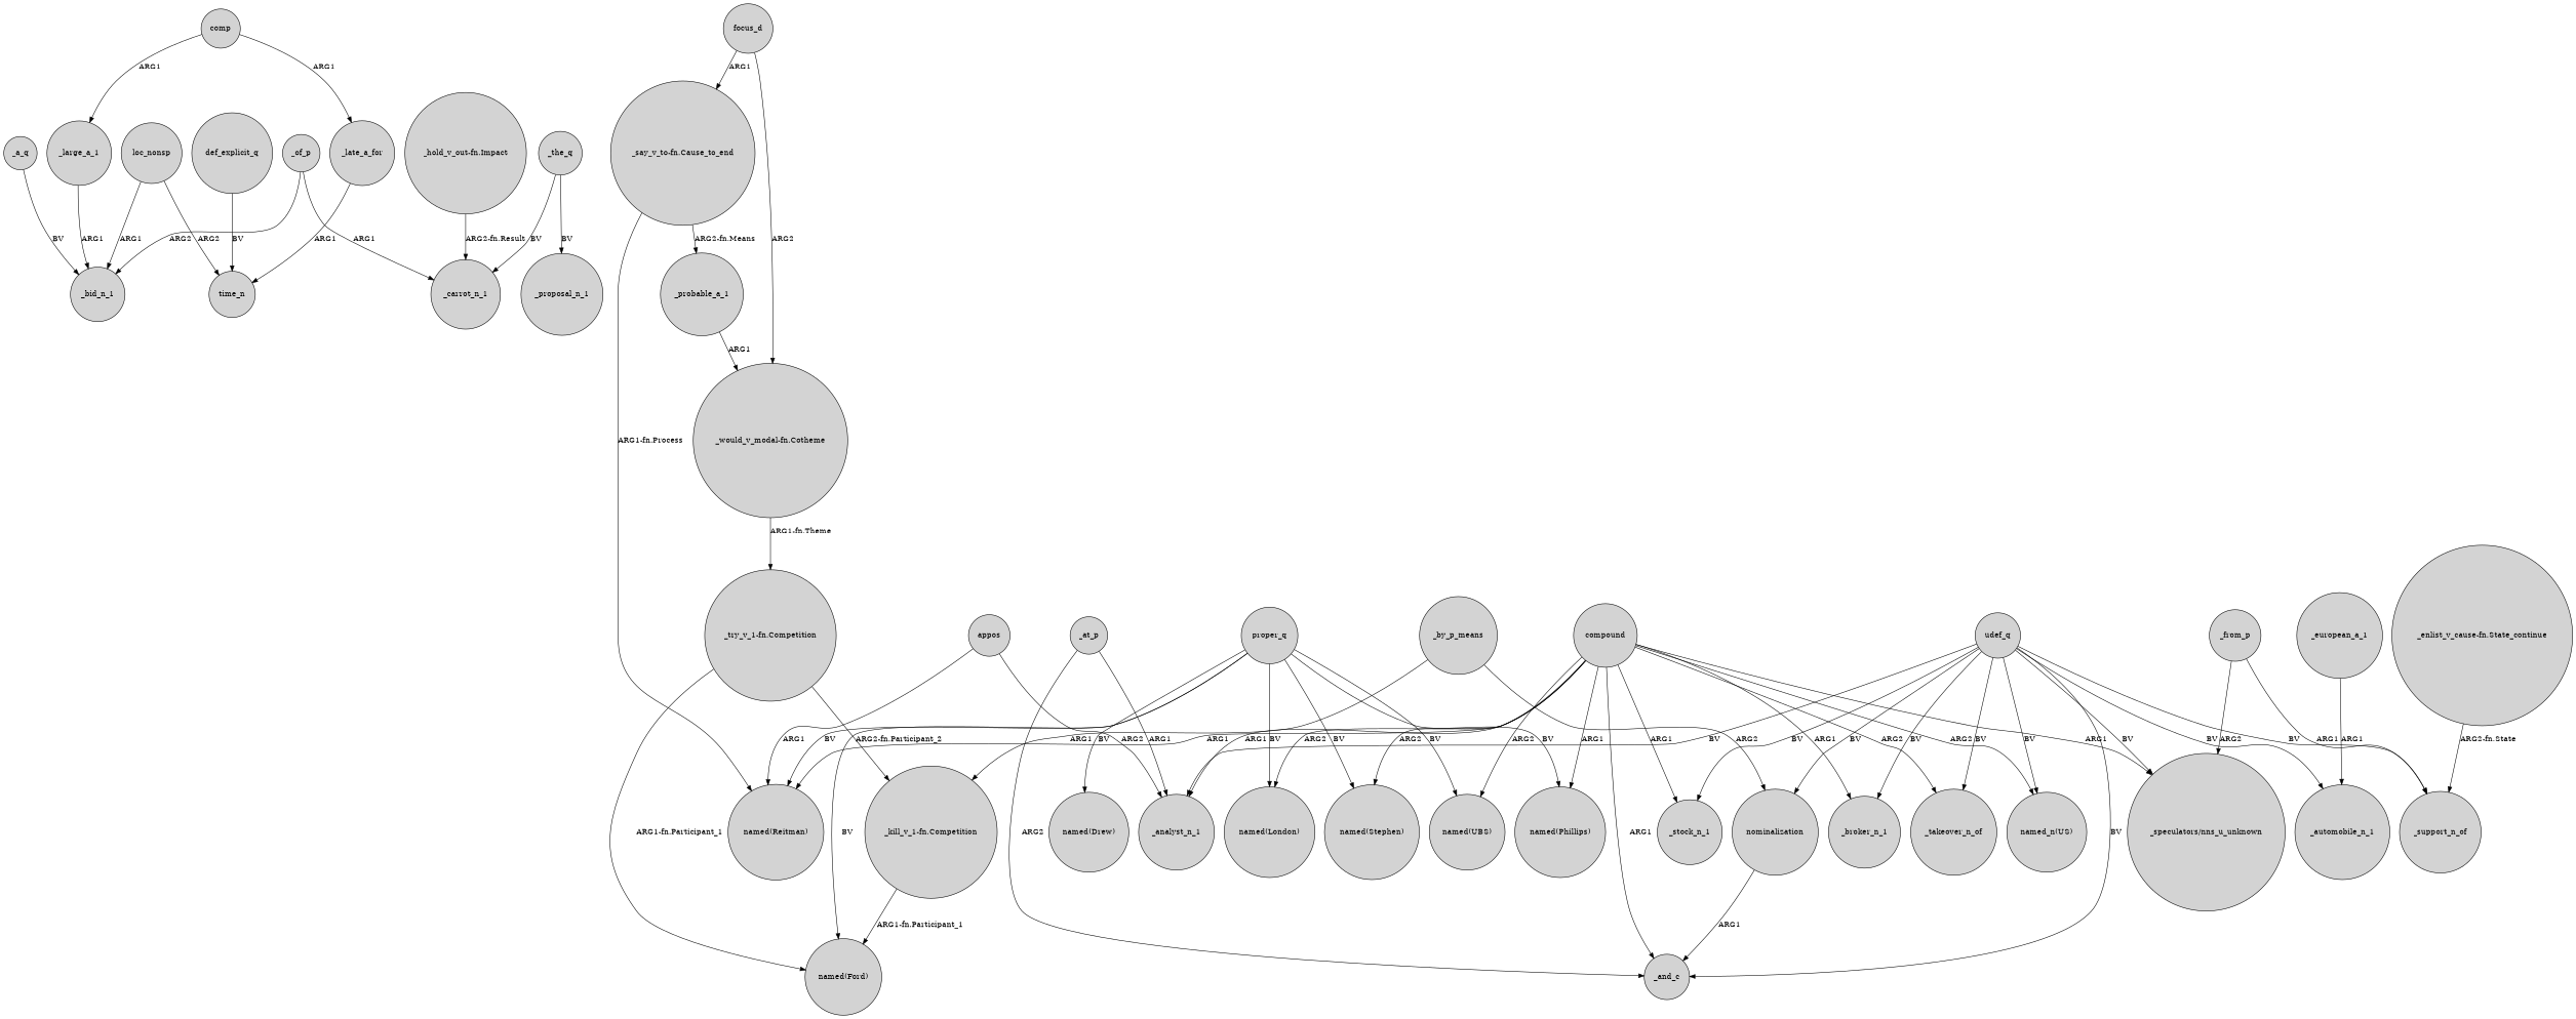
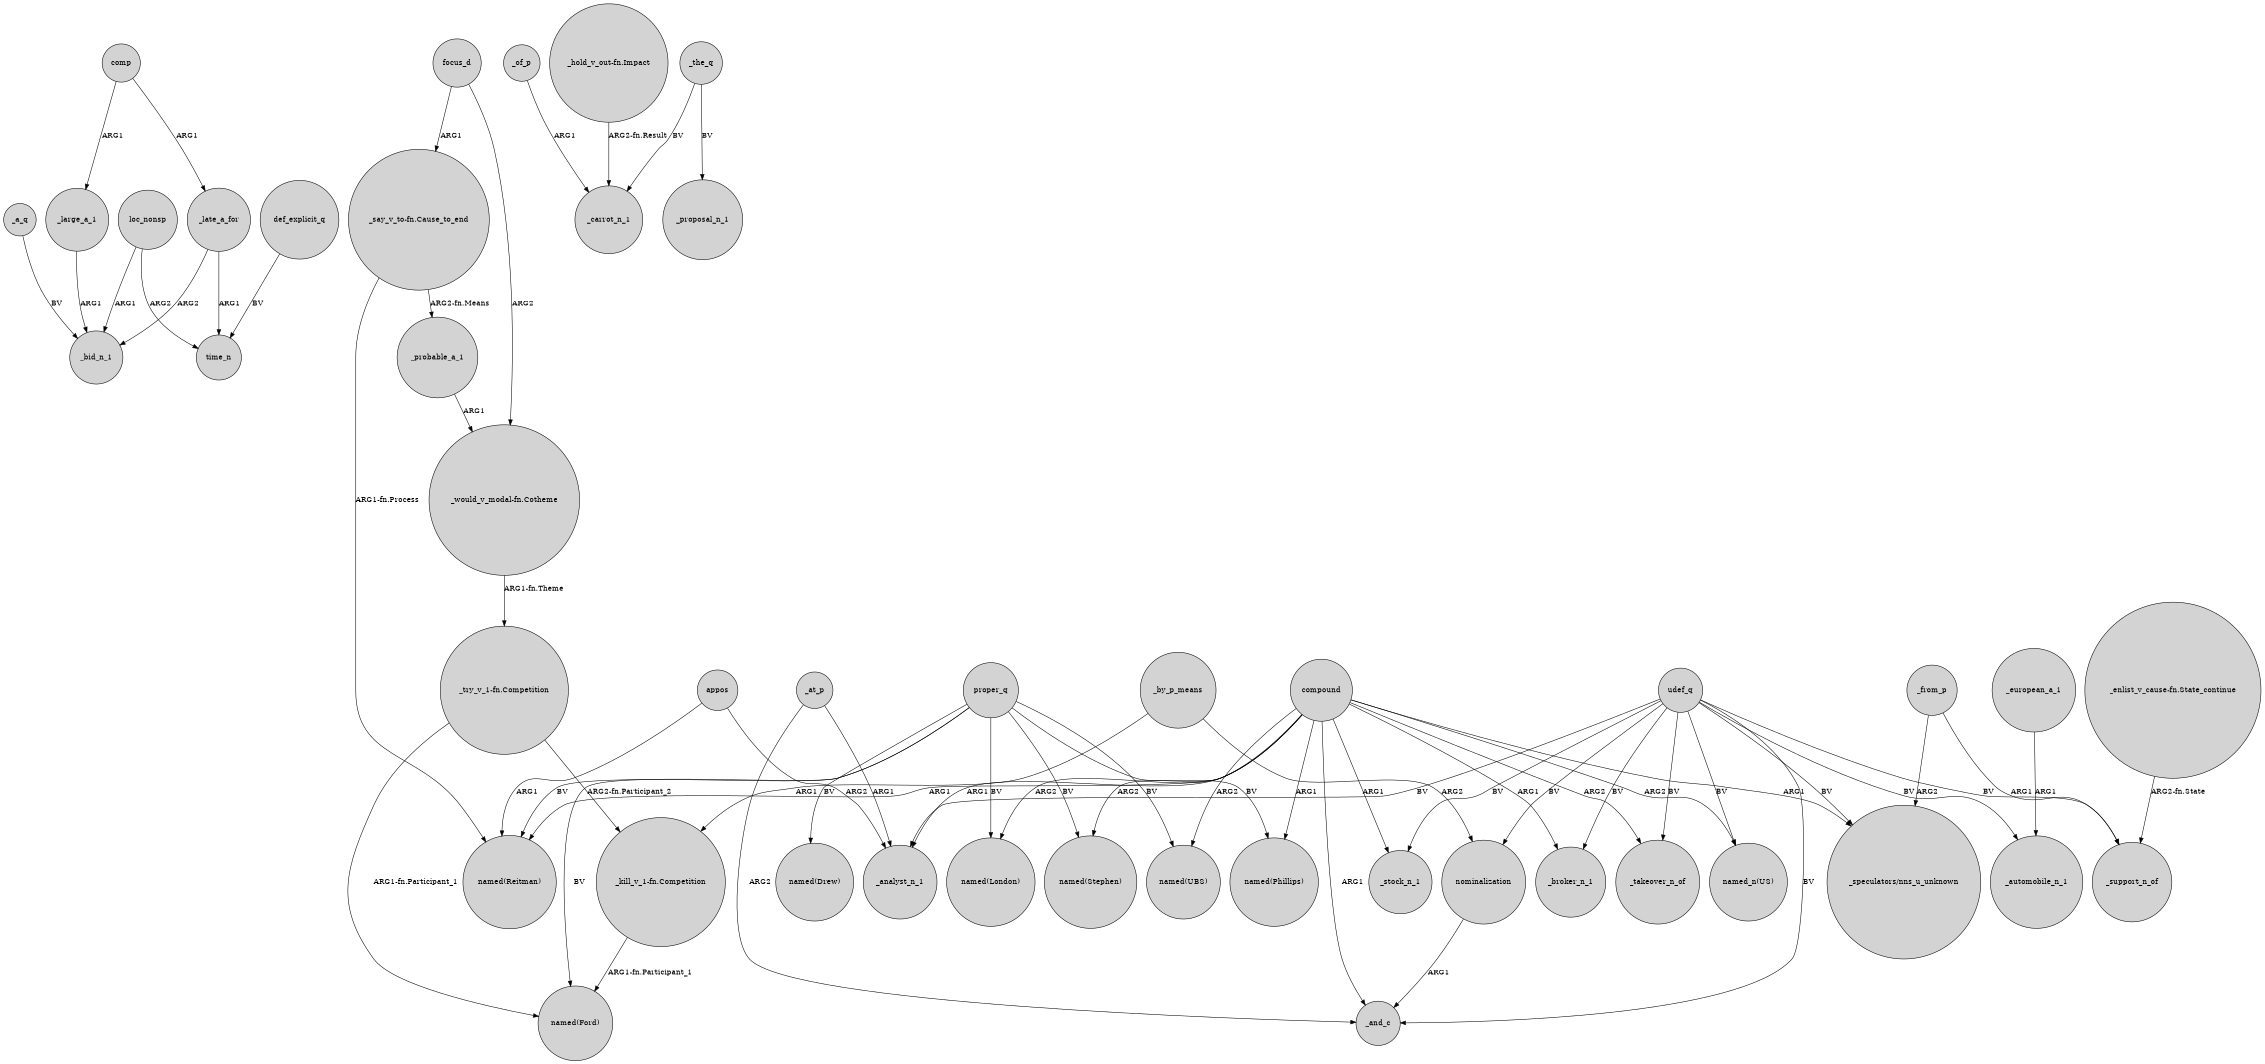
  digraph {
    fontname="DejaVu Serif"
    node [fontname="DejaVu Serif" shape=circle style=filled]
    edge [fontname="DejaVu Serif"]
    _a_q
    _bid_n_1
    compound
    _and_c
    _broker_n_1
    "named(Stephen)"
    "named(Reitman)"
    _analyst_n_1
    "named(London)"
    "named(UBS)"
    "named(Phillips)"
    _stock_n_1
    "_speculators/nns_u_unknown"
    _takeover_n_of
    "named_n(US)"
    udef_q
    _automobile_n_1
    nominalization
    _support_n_of
    "_say_v_to-fn.Cause_to_end"
    _probable_a_1
    "_would_v_modal-fn.Cotheme"
    proper_q
    "named(Ford)"
    "named(Drew)"
    comp
    _large_a_1
    _late_a_for
    time_n
    _of_p
    _carrot_n_1
    focus_d
    "_try_v_1-fn.Competition"
    "_kill_v_1-fn.Competition"
    "_enlist_v_cause-fn.State_continue"
    _the_q
    _proposal_n_1
    _by_p_means
    "_hold_v_out-fn.Impact"
    loc_nonsp
    appos
    _at_p
    _from_p
    _european_a_1
    def_explicit_q
    _a_q -> _bid_n_1 [label=BV]
    compound -> _and_c [label=ARG1]
    compound -> _broker_n_1 [label=ARG1]
    compound -> "named(Stephen)" [label=ARG2]
    compound -> "named(Reitman)" [label=ARG1]
    compound -> _analyst_n_1 [label=ARG1]
    compound -> "named(London)" [label=ARG2]
    compound -> "named(UBS)" [label=ARG2]
    compound -> "named(Phillips)" [label=ARG1]
    compound -> _stock_n_1 [label=ARG1]
    compound -> "_speculators/nns_u_unknown" [label=ARG1]
    compound -> _takeover_n_of [label=ARG2]
    compound -> "named_n(US)" [label=ARG2]
    udef_q -> _and_c [label=BV]
    udef_q -> _broker_n_1 [label=BV]
    udef_q -> _analyst_n_1 [label=BV]
    udef_q -> _stock_n_1 [label=BV]
    udef_q -> "_speculators/nns_u_unknown" [label=BV]
    udef_q -> _takeover_n_of [label=BV]
    udef_q -> "named_n(US)" [label=BV]
    udef_q -> _automobile_n_1 [label=BV]
    udef_q -> nominalization [label=BV]
    udef_q -> _support_n_of [label=BV]
    nominalization -> _and_c [label=ARG1]
    "_say_v_to-fn.Cause_to_end" -> "named(Reitman)" [label="ARG1-fn.Process"]
    "_say_v_to-fn.Cause_to_end" -> _probable_a_1 [label="ARG2-fn.Means"]
    _probable_a_1 -> "_would_v_modal-fn.Cotheme" [label=ARG1]
    "_would_v_modal-fn.Cotheme" -> "_try_v_1-fn.Competition" [label="ARG1-fn.Theme"]
    proper_q -> "named(Stephen)" [label=BV]
    proper_q -> "named(Reitman)" [label=BV]
    proper_q -> "named(London)" [label=BV]
    proper_q -> "named(UBS)" [label=BV]
    proper_q -> "named(Phillips)" [label=BV]
    proper_q -> "named(Ford)" [label=BV]
    proper_q -> "named(Drew)" [label=BV]
    comp -> _large_a_1 [label=ARG1]
    comp -> _late_a_for [label=ARG1]
    _large_a_1 -> _bid_n_1 [label=ARG1]
    _late_a_for -> time_n [label=ARG1]
-   _of_p -> _bid_n_1 [label=ARG2]
+   _late_a_for -> _bid_n_1 [label=ARG2]
    _of_p -> _carrot_n_1 [label=ARG1]
    focus_d -> "_say_v_to-fn.Cause_to_end" [label=ARG1]
    focus_d -> "_would_v_modal-fn.Cotheme" [label=ARG2]
    "_try_v_1-fn.Competition" -> "named(Ford)" [label="ARG1-fn.Participant_1"]
    "_try_v_1-fn.Competition" -> "_kill_v_1-fn.Competition" [label="ARG2-fn.Participant_2"]
    "_kill_v_1-fn.Competition" -> "named(Ford)" [label="ARG1-fn.Participant_1"]
    "_enlist_v_cause-fn.State_continue" -> _support_n_of [label="ARG2-fn.State"]
    _the_q -> _carrot_n_1 [label=BV]
    _the_q -> _proposal_n_1 [label=BV]
    _by_p_means -> nominalization [label=ARG2]
    _by_p_means -> "_kill_v_1-fn.Competition" [label=ARG1]
    "_hold_v_out-fn.Impact" -> _carrot_n_1 [label="ARG2-fn.Result"]
    loc_nonsp -> _bid_n_1 [label=ARG1]
    loc_nonsp -> time_n [label=ARG2]
    appos -> "named(Reitman)" [label=ARG1]
    appos -> _analyst_n_1 [label=ARG2]
    _at_p -> _and_c [label=ARG2]
    _at_p -> _analyst_n_1 [label=ARG1]
    _from_p -> "_speculators/nns_u_unknown" [label=ARG2]
    _from_p -> _support_n_of [label=ARG1]
    _european_a_1 -> _automobile_n_1 [label=ARG1]
    def_explicit_q -> time_n [label=BV]
  }
